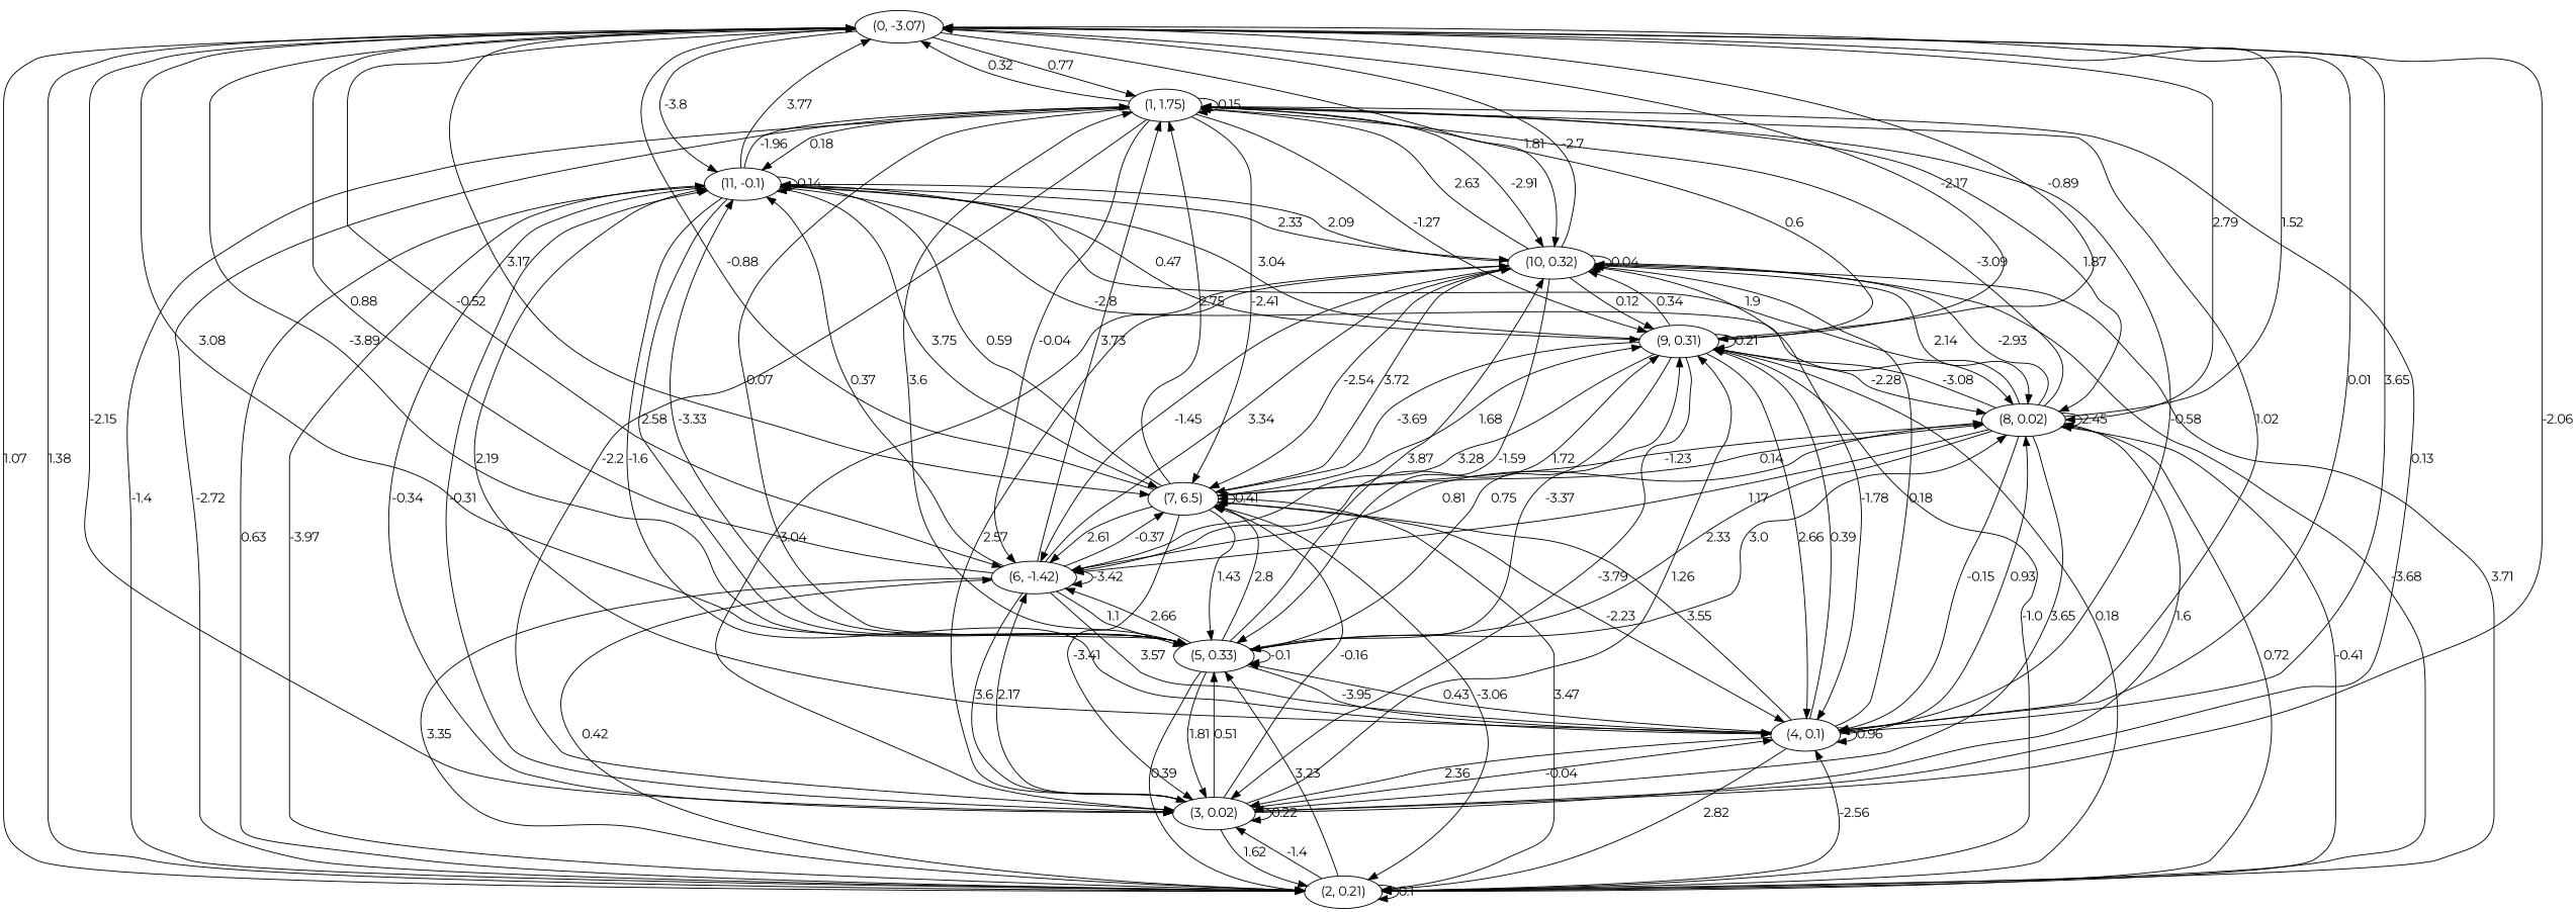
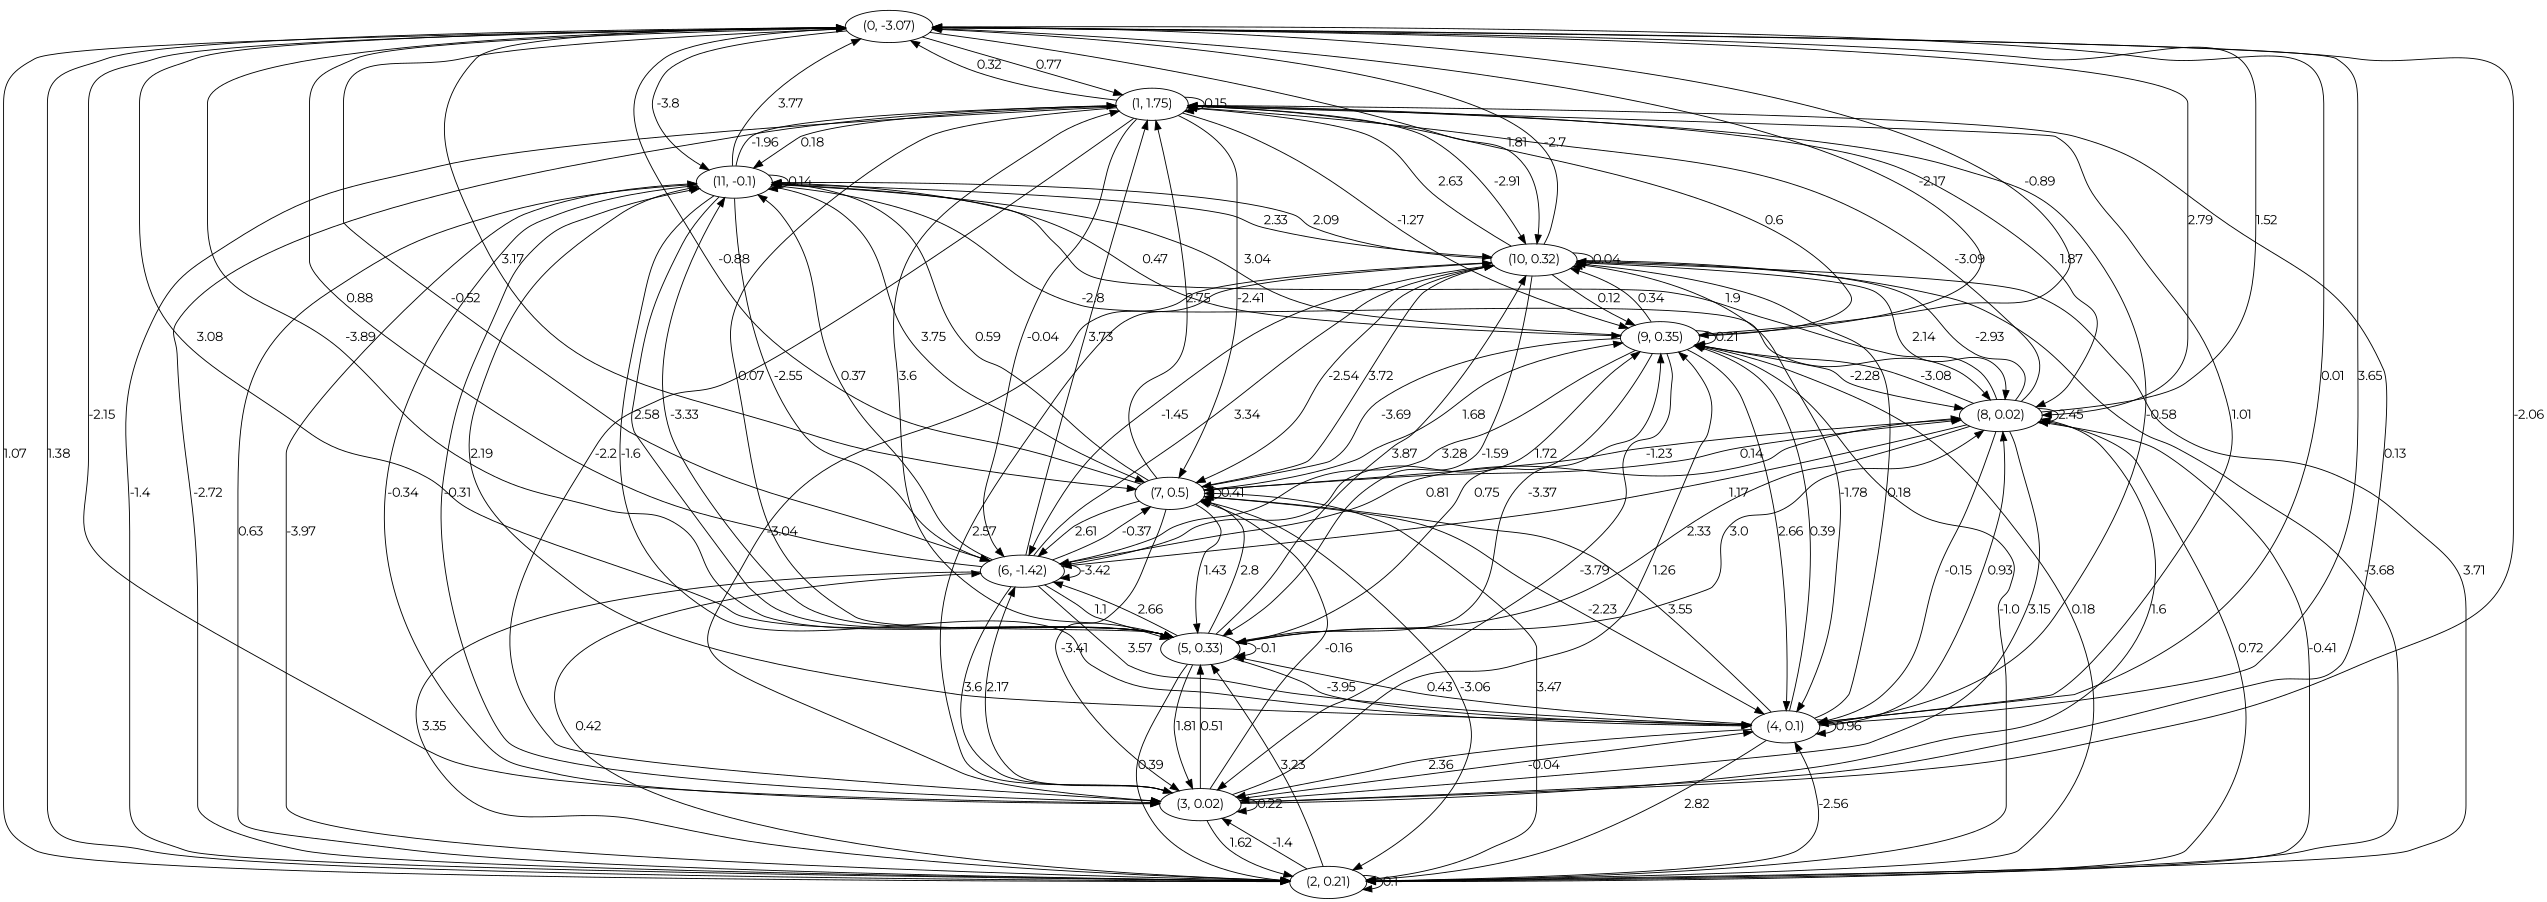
  digraph {
    fontname=Montserrat
    node [fontname=Montserrat]
    edge [fontname=Montserrat]
    n1 [label="(0, -3.07)"]
    n2 [label="(1, 1.75)"]
    n3 [label="(2, 0.21)"]
    n4 [label="(3, 0.02)"]
    n5 [label="(4, 0.1)"]
    n6 [label="(5, 0.33)"]
    n7 [label="(6, -1.42)"]
-   n8 [label="(7, 6.5)"]
+   n8 [label="(7, 0.5)"]
    n9 [label="(8, 0.02)"]
-   n10 [label="(9, 0.31)"]
+   n10 [label="(9, 0.35)"]
    n11 [label="(10, 0.32)"]
    n12 [label="(11, -0.1)"]
    n1 -> n2 [label=0.77]
    n1 -> n3 [label=1.07]
    n1 -> n4 [label=-2.15]
    n1 -> n5 [label=3.65]
    n1 -> n6 [label=3.08]
    n1 -> n7 [label=-0.52]
    n1 -> n8 [label=3.17]
    n1 -> n9 [label=2.79]
    n1 -> n10 [label=-2.17]
    n1 -> n11 [label=1.81]
    n1 -> n12 [label=-3.8]
    n2 -> n1 [label=0.32]
    n2 -> n2 [label=0.15]
    n2 -> n3 [label=-1.4]
    n2 -> n4 [label=-2.2]
-   n2 -> n5 [label=1.02]
+   n2 -> n5 [label=1.01]
    n2 -> n6 [label=0.07]
    n2 -> n7 [label=-0.04]
    n2 -> n8 [label=-2.41]
    n2 -> n9 [label=1.87]
    n2 -> n10 [label=-1.27]
    n2 -> n11 [label=-2.91]
    n2 -> n12 [label=0.18]
    n3 -> n1 [label=1.38]
    n3 -> n2 [label=-2.72]
    n3 -> n3 [label=0.1]
    n3 -> n4 [label=-1.4]
    n3 -> n5 [label=-2.56]
    n3 -> n6 [label=3.23]
    n3 -> n7 [label=0.42]
    n3 -> n8 [label=3.47]
    n3 -> n9 [label=-0.41]
    n3 -> n10 [label=0.18]
    n3 -> n11 [label=3.71]
    n3 -> n12 [label=-3.97]
    n4 -> n1 [label=-2.06]
    n4 -> n2 [label=0.13]
    n4 -> n3 [label=1.62]
    n4 -> n4 [label=0.22]
    n4 -> n5 [label=-0.04]
    n4 -> n6 [label=0.51]
    n4 -> n7 [label=2.17]
    n4 -> n8 [label=-0.16]
    n4 -> n9 [label=1.6]
    n4 -> n10 [label=1.26]
    n4 -> n11 [label=2.57]
    n4 -> n12 [label=-0.31]
    n5 -> n1 [label=0.01]
    n5 -> n2 [label=-0.58]
    n5 -> n3 [label=2.82]
    n5 -> n4 [label=2.36]
    n5 -> n5 [label=0.96]
    n5 -> n6 [label=0.43]
    n5 -> n8 [label=3.55]
    n5 -> n9 [label=0.93]
    n5 -> n10 [label=0.39]
    n5 -> n11 [label=0.18]
    n5 -> n12 [label=2.19]
    n6 -> n1 [label=-3.89]
    n6 -> n2 [label=3.6]
    n6 -> n3 [label=0.39]
    n6 -> n4 [label=1.81]
    n6 -> n5 [label=-3.95]
    n6 -> n6 [label=-0.1]
    n6 -> n7 [label=2.66]
    n6 -> n8 [label=2.8]
    n6 -> n9 [label=3.0]
    n6 -> n10 [label=-3.37]
    n6 -> n11 [label=3.87]
    n6 -> n12 [label=-3.33]
    n7 -> n1 [label=0.88]
    n7 -> n2 [label=3.73]
    n7 -> n3 [label=3.35]
    n7 -> n4 [label=3.6]
    n7 -> n5 [label=3.57]
    n7 -> n6 [label=1.1]
    n7 -> n7 [label=-3.42]
    n7 -> n8 [label=-0.37]
    n7 -> n9 [label=0.81]
    n7 -> n10 [label=1.72]
    n7 -> n11 [label=3.34]
    n7 -> n12 [label=0.37]
    n8 -> n1 [label=-0.88]
    n8 -> n2 [label=2.75]
    n8 -> n3 [label=-3.06]
    n8 -> n4 [label=-3.41]
    n8 -> n5 [label=-2.23]
    n8 -> n6 [label=1.43]
    n8 -> n7 [label=2.61]
    n8 -> n8 [label=0.41]
    n8 -> n9 [label=0.14]
    n8 -> n10 [label=1.68]
    n8 -> n11 [label=3.72]
    n8 -> n12 [label=0.59]
    n9 -> n1 [label=1.52]
    n9 -> n2 [label=-3.09]
    n9 -> n3 [label=0.72]
-   n9 -> n4 [label=3.65]
+   n9 -> n4 [label=3.15]
    n9 -> n5 [label=-0.15]
    n9 -> n6 [label=2.33]
    n9 -> n7 [label=1.17]
    n9 -> n8 [label=-1.23]
    n9 -> n9 [label=2.45]
    n9 -> n10 [label=-3.08]
    n9 -> n11 [label=-2.93]
    n9 -> n12 [label=1.9]
    n10 -> n1 [label=-0.89]
    n10 -> n2 [label=0.6]
    n10 -> n3 [label=-1.0]
    n10 -> n4 [label=-3.79]
    n10 -> n5 [label=2.66]
    n10 -> n6 [label=0.75]
    n10 -> n7 [label=3.28]
    n10 -> n8 [label=-3.69]
    n10 -> n9 [label=-2.28]
    n10 -> n10 [label=0.21]
    n10 -> n11 [label=0.34]
    n10 -> n12 [label=3.04]
    n11 -> n1 [label=-2.7]
    n11 -> n2 [label=2.63]
    n11 -> n3 [label=-3.68]
    n11 -> n4 [label=-3.04]
    n11 -> n5 [label=-1.78]
    n11 -> n6 [label=-1.59]
    n11 -> n7 [label=-1.45]
    n11 -> n8 [label=-2.54]
    n11 -> n9 [label=2.14]
    n11 -> n10 [label=0.12]
    n11 -> n11 [label=0.04]
    n11 -> n12 [label=2.09]
    n12 -> n1 [label=3.77]
    n12 -> n2 [label=-1.96]
    n12 -> n3 [label=0.63]
    n12 -> n4 [label=-0.34]
    n12 -> n5 [label=-1.6]
    n12 -> n6 [label=2.58]
+   n12 -> n7 [label=-2.55]
    n12 -> n8 [label=3.75]
    n12 -> n9 [label=-2.8]
    n12 -> n10 [label=0.47]
    n12 -> n11 [label=2.33]
    n12 -> n12 [label=0.14]
  }
